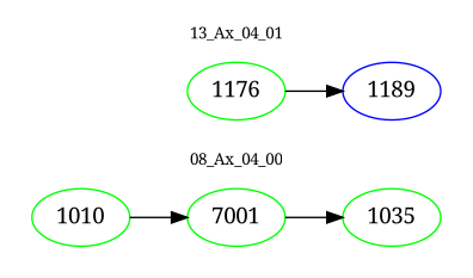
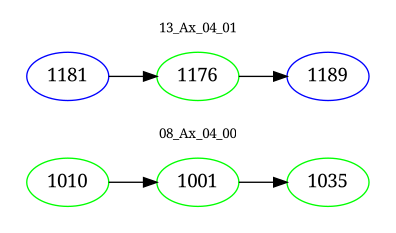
  digraph {
    fontname="Noto Serif"
    rankdir=LR
    node [color=green fontname="Noto Serif"]
    edge [color=black fontname="Noto Serif"]
    n1 [label=1010]
-   n2 [label=7001]
+   n2 [label=1001]
    n3 [label=1035]
+   n4 [color=blue label=1181]
    n5 [label=1176]
    n6 [color=blue label=1189]
    subgraph cluster_1 {
      color=white
      fontsize=10
      label="08_Ax_04_00"
      n1
      n2
      n3
    }
    subgraph cluster_2 {
      color=white
      fontsize=10
      label="13_Ax_04_01"
+     n4
      n5
      n6
    }
    n1 -> n2
    n2 -> n3
+   n4 -> n5
    n5 -> n6
  }
